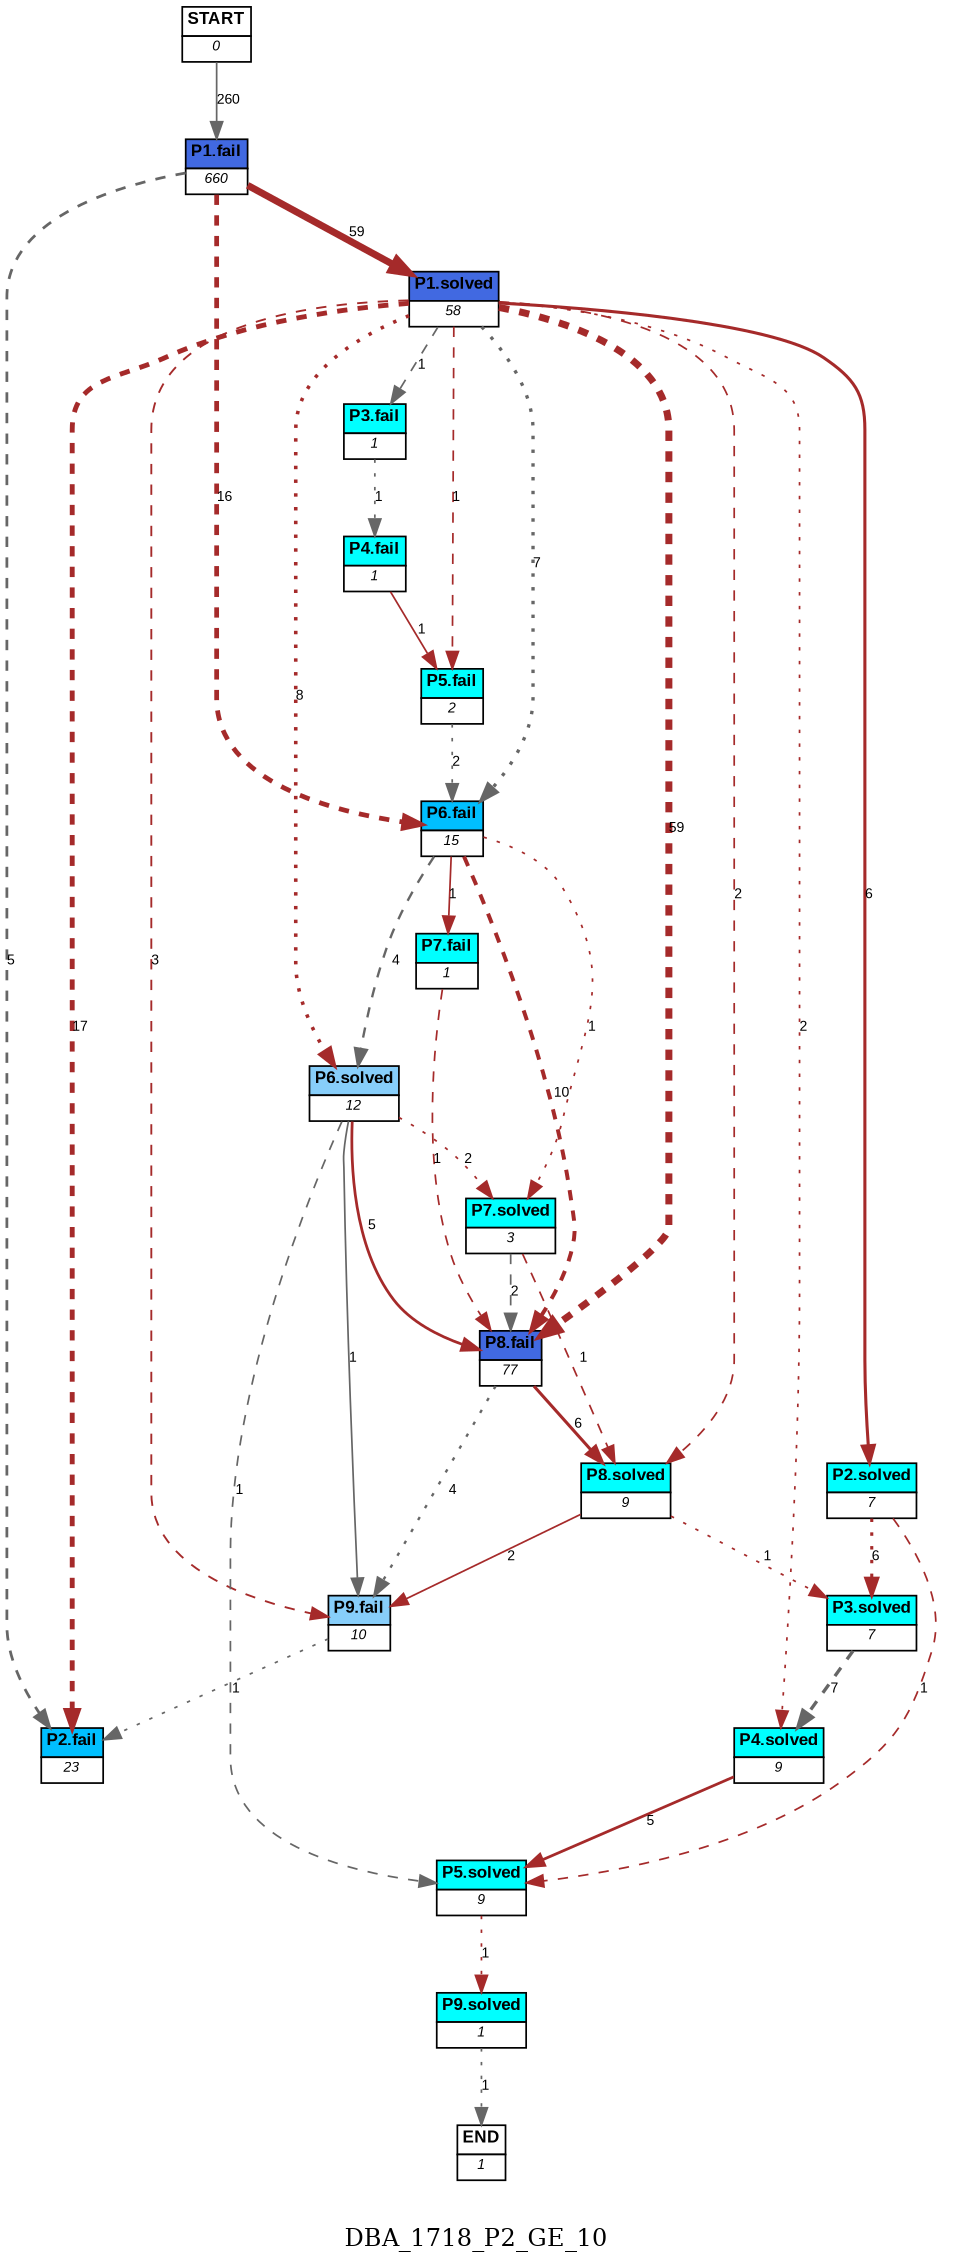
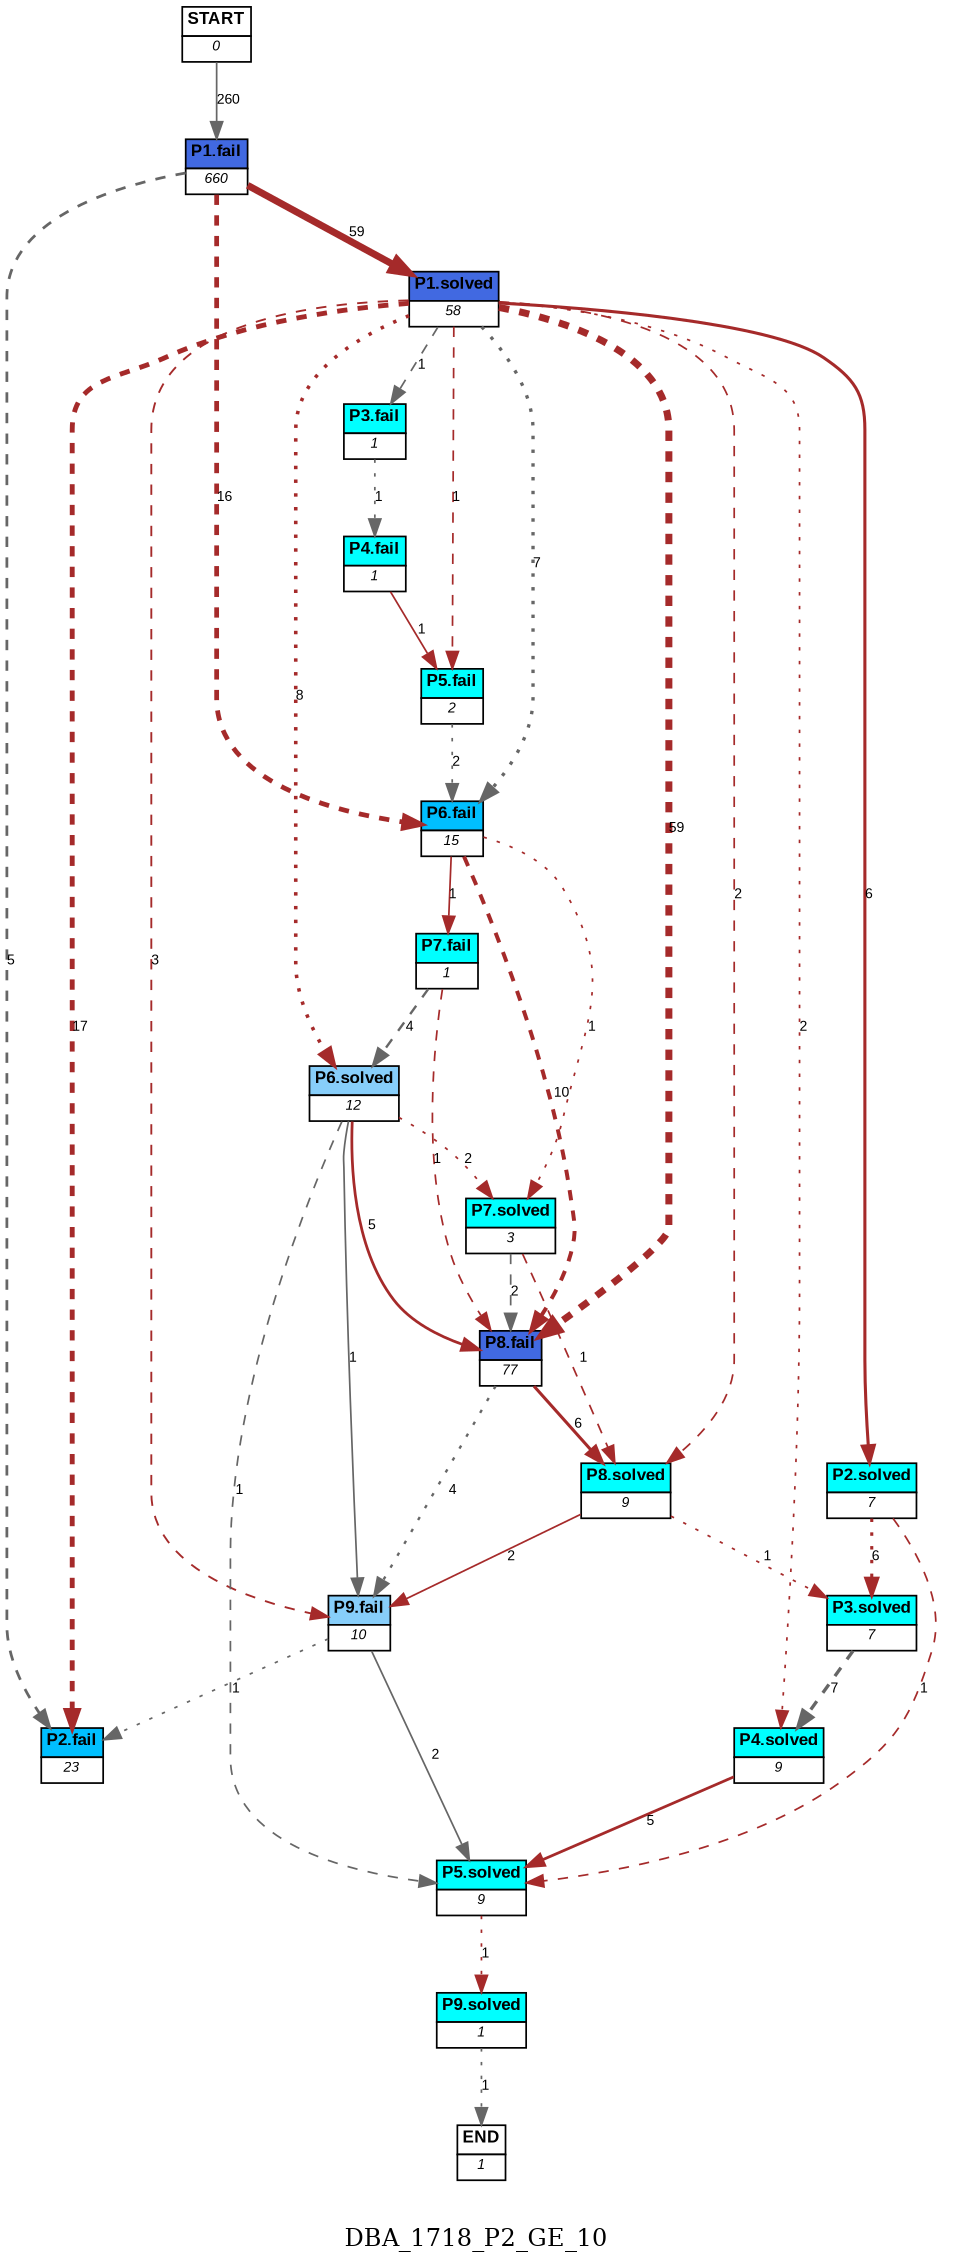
  digraph {
    label=DBA_1718_P2_GE_10
    node [shape=plain]
    edge [color=brown fontname=Arial fontsize=8 labelfloat=false style=dashed penwidth=1]
    n1 [label=<<table border="0" cellborder="1" cellspacing="0"><tr><td bgcolor="white"><FONT face="Arial" POINT-SIZE="10"><b>START</b></FONT></td></tr><tr><td bgcolor="white"><FONT face="Arial" POINT-SIZE="8"><i>0</i></FONT></td></tr></table>>]
    n2 [label=<<table border="0" cellborder="1" cellspacing="0"><tr><td bgcolor="royalblue"><FONT face="Arial" POINT-SIZE="10"><b>P1.fail</b></FONT></td></tr><tr><td bgcolor="white"><FONT face="Arial" POINT-SIZE="8"><i>660</i></FONT></td></tr></table>>]
    n3 [label=<<table border="0" cellborder="1" cellspacing="0"><tr><td bgcolor="royalblue"><FONT face="Arial" POINT-SIZE="10"><b>P1.solved</b></FONT></td></tr><tr><td bgcolor="white"><FONT face="Arial" POINT-SIZE="8"><i>58</i></FONT></td></tr></table>>]
    n4 [label=<<table border="0" cellborder="1" cellspacing="0"><tr><td bgcolor="deepskyblue"><FONT face="Arial" POINT-SIZE="10"><b>P2.fail</b></FONT></td></tr><tr><td bgcolor="white"><FONT face="Arial" POINT-SIZE="8"><i>23</i></FONT></td></tr></table>>]
    n5 [label=<<table border="0" cellborder="1" cellspacing="0"><tr><td bgcolor="deepskyblue"><FONT face="Arial" POINT-SIZE="10"><b>P6.fail</b></FONT></td></tr><tr><td bgcolor="white"><FONT face="Arial" POINT-SIZE="8"><i>15</i></FONT></td></tr></table>>]
    n6 [label=<<table border="0" cellborder="1" cellspacing="0"><tr><td bgcolor="aqua"><FONT face="Arial" POINT-SIZE="10"><b>P3.fail</b></FONT></td></tr><tr><td bgcolor="white"><FONT face="Arial" POINT-SIZE="8"><i>1</i></FONT></td></tr></table>>]
    n7 [label=<<table border="0" cellborder="1" cellspacing="0"><tr><td bgcolor="aqua"><FONT face="Arial" POINT-SIZE="10"><b>P5.fail</b></FONT></td></tr><tr><td bgcolor="white"><FONT face="Arial" POINT-SIZE="8"><i>2</i></FONT></td></tr></table>>]
    n8 [label=<<table border="0" cellborder="1" cellspacing="0"><tr><td bgcolor="royalblue"><FONT face="Arial" POINT-SIZE="10"><b>P8.fail</b></FONT></td></tr><tr><td bgcolor="white"><FONT face="Arial" POINT-SIZE="8"><i>77</i></FONT></td></tr></table>>]
    n9 [label=<<table border="0" cellborder="1" cellspacing="0"><tr><td bgcolor="lightskyblue"><FONT face="Arial" POINT-SIZE="10"><b>P9.fail</b></FONT></td></tr><tr><td bgcolor="white"><FONT face="Arial" POINT-SIZE="8"><i>10</i></FONT></td></tr></table>>]
    n10 [label=<<table border="0" cellborder="1" cellspacing="0"><tr><td bgcolor="aqua"><FONT face="Arial" POINT-SIZE="10"><b>P2.solved</b></FONT></td></tr><tr><td bgcolor="white"><FONT face="Arial" POINT-SIZE="8"><i>7</i></FONT></td></tr></table>>]
    n11 [label=<<table border="0" cellborder="1" cellspacing="0"><tr><td bgcolor="aqua"><FONT face="Arial" POINT-SIZE="10"><b>P4.solved</b></FONT></td></tr><tr><td bgcolor="white"><FONT face="Arial" POINT-SIZE="8"><i>9</i></FONT></td></tr></table>>]
    n12 [label=<<table border="0" cellborder="1" cellspacing="0"><tr><td bgcolor="aqua"><FONT face="Arial" POINT-SIZE="10"><b>P8.solved</b></FONT></td></tr><tr><td bgcolor="white"><FONT face="Arial" POINT-SIZE="8"><i>9</i></FONT></td></tr></table>>]
    n13 [label=<<table border="0" cellborder="1" cellspacing="0"><tr><td bgcolor="lightskyblue"><FONT face="Arial" POINT-SIZE="10"><b>P6.solved</b></FONT></td></tr><tr><td bgcolor="white"><FONT face="Arial" POINT-SIZE="8"><i>12</i></FONT></td></tr></table>>]
    n14 [label=<<table border="0" cellborder="1" cellspacing="0"><tr><td bgcolor="aqua"><FONT face="Arial" POINT-SIZE="10"><b>P7.fail</b></FONT></td></tr><tr><td bgcolor="white"><FONT face="Arial" POINT-SIZE="8"><i>1</i></FONT></td></tr></table>>]
    n15 [label=<<table border="0" cellborder="1" cellspacing="0"><tr><td bgcolor="aqua"><FONT face="Arial" POINT-SIZE="10"><b>P7.solved</b></FONT></td></tr><tr><td bgcolor="white"><FONT face="Arial" POINT-SIZE="8"><i>3</i></FONT></td></tr></table>>]
    n16 [label=<<table border="0" cellborder="1" cellspacing="0"><tr><td bgcolor="aqua"><FONT face="Arial" POINT-SIZE="10"><b>P4.fail</b></FONT></td></tr><tr><td bgcolor="white"><FONT face="Arial" POINT-SIZE="8"><i>1</i></FONT></td></tr></table>>]
    n17 [label=<<table border="0" cellborder="1" cellspacing="0"><tr><td bgcolor="aqua"><FONT face="Arial" POINT-SIZE="10"><b>P5.solved</b></FONT></td></tr><tr><td bgcolor="white"><FONT face="Arial" POINT-SIZE="8"><i>9</i></FONT></td></tr></table>>]
    n18 [label=<<table border="0" cellborder="1" cellspacing="0"><tr><td bgcolor="aqua"><FONT face="Arial" POINT-SIZE="10"><b>P3.solved</b></FONT></td></tr><tr><td bgcolor="white"><FONT face="Arial" POINT-SIZE="8"><i>7</i></FONT></td></tr></table>>]
    n19 [label=<<table border="0" cellborder="1" cellspacing="0"><tr><td bgcolor="aqua"><FONT face="Arial" POINT-SIZE="10"><b>P9.solved</b></FONT></td></tr><tr><td bgcolor="white"><FONT face="Arial" POINT-SIZE="8"><i>1</i></FONT></td></tr></table>>]
    n20 [label=<<table border="0" cellborder="1" cellspacing="0"><tr><td bgcolor="white"><FONT face="Arial" POINT-SIZE="10"><b>END</b></FONT></td></tr><tr><td bgcolor="white"><FONT face="Arial" POINT-SIZE="8"><i>1</i></FONT></td></tr></table>>]
    n1 -> n2 [color=gray40 label=260 style=solid penwidth=""]
    n2 -> n3 [label=59 penwidth=4.07753744390572 style=solid]
    n2 -> n4 [color=gray40 label=5 penwidth=1.6094379124341]
    n2 -> n5 [label=16 penwidth=2.77258872223978]
    n3 -> n4 [label=17 penwidth=2.83321334405622]
    n3 -> n5 [color=gray40 label=7 penwidth=1.94591014905531 style=dotted]
    n3 -> n6 [color=gray40 label=1]
    n3 -> n7 [label=1]
    n3 -> n8 [label=59 penwidth=4.07753744390572]
    n3 -> n9 [label=3 penwidth=1.09861228866811]
    n3 -> n10 [label=6 penwidth=1.79175946922805 style=solid]
    n3 -> n11 [label=2 style=dotted]
    n3 -> n12 [label=2]
    n3 -> n13 [label=8 penwidth=2.07944154167984 style=dotted]
    n5 -> n8 [label=10 penwidth=2.30258509299405]
-   n5 -> n13 [color=gray40 label=4 penwidth=1.38629436111989]
+   n14 -> n13 [color=gray40 label=4 penwidth=1.38629436111989]
    n5 -> n14 [label=1 style=solid]
    n5 -> n15 [label=1 style=dotted]
    n6 -> n16 [color=gray40 label=1 style=dotted]
    n7 -> n5 [color=gray40 label=2 style=dotted]
    n8 -> n9 [color=gray40 label=4 penwidth=1.38629436111989 style=dotted]
    n8 -> n12 [label=6 penwidth=1.79175946922805 style=solid]
    n9 -> n4 [color=gray40 label=1 style=dotted]
+   n9 -> n17 [color=gray40 label=2 style=solid]
    n10 -> n17 [label=1]
    n10 -> n18 [label=6 penwidth=1.79175946922805 style=dotted]
    n11 -> n17 [label=5 penwidth=1.6094379124341 style=solid]
    n12 -> n9 [label=2 style=solid]
    n12 -> n18 [label=1 style=dotted]
    n13 -> n8 [label=5 penwidth=1.6094379124341 style=solid]
    n13 -> n9 [color=gray40 label=1 style=solid]
    n13 -> n15 [label=2 style=dotted]
    n13 -> n17 [color=gray40 label=1]
    n14 -> n8 [label=1]
    n15 -> n8 [color=gray40 label=2]
    n15 -> n12 [label=1]
    n16 -> n7 [label=1 style=solid]
    n17 -> n19 [label=1 style=dotted]
    n18 -> n11 [color=gray40 label=7 penwidth=1.94591014905531]
    n19 -> n20 [color=gray40 label=1 style=dotted penwidth=""]
  }
